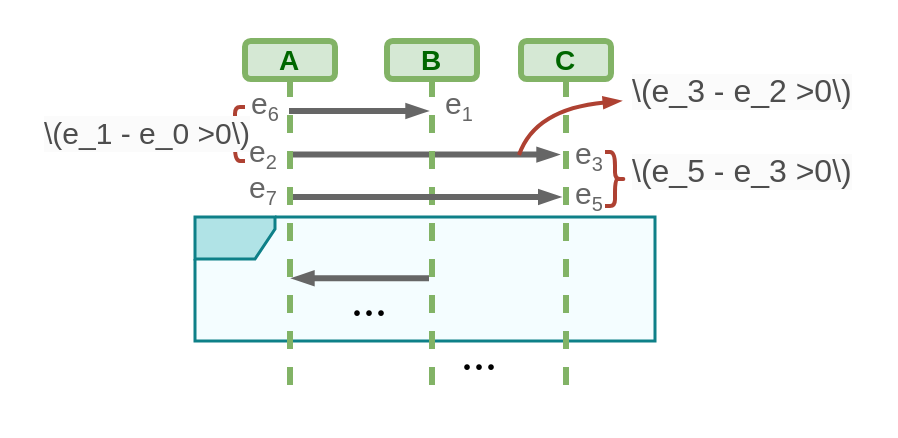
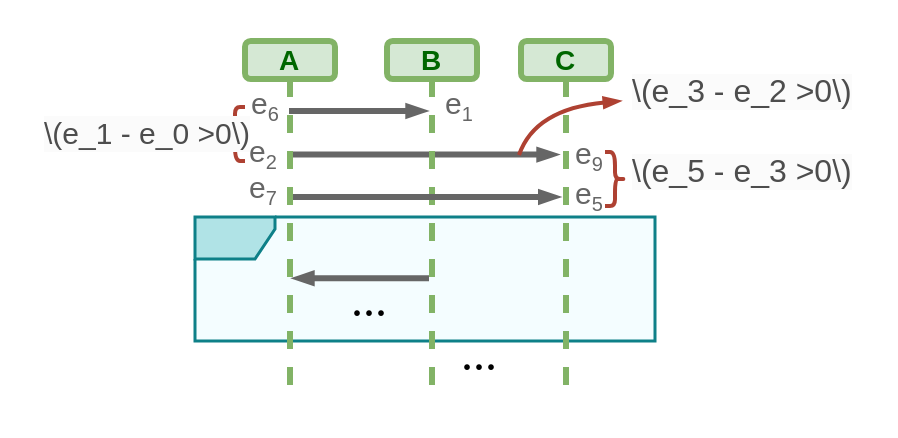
  <mxCell id="0" />
  <mxCell id="1" parent="0" />
  <mxCell id="2" value="" style="html=1;verticalAlign=bottom;endArrow=blockThin;curved=0;rounded=1;endFill=1;strokeColor=#666666;strokeWidth=3;endSize=3;" edge="1" parent="1"><mxGeometry x="-0.0" width="80" relative="1" as="geometry"><mxPoint x="143.502" y="76.8" as="sourcePoint" /><mxPoint x="278.5" y="76.8" as="targetPoint" /><mxPoint as="offset" /></mxGeometry></mxCell>
  <mxCell id="3" value="" style="shape=umlFrame;whiteSpace=wrap;html=1;pointerEvents=0;width=40;height=21;fillColor=#b0e3e6;strokeColor=#0e8088;fillStyle=auto;shadow=0;strokeWidth=1.5;gradientColor=none;swimlaneFillColor=light-dark(#F4FDFF,#002813);" vertex="1" parent="1"><mxGeometry x="97" y="108" width="230" height="62" as="geometry" /></mxCell>
  <mxCell id="4" value="&lt;font face=&quot;Helvetica&quot; style=&quot;color: rgb(0, 102, 0); font-size: 14px;&quot;&gt;&lt;b style=&quot;&quot;&gt;B&lt;/b&gt;&lt;/font&gt;" style="shape=umlLifeline;perimeter=lifelinePerimeter;whiteSpace=wrap;html=1;container=1;dropTarget=0;collapsible=0;recursiveResize=0;outlineConnect=0;portConstraint=eastwest;newEdgeStyle={&quot;curved&quot;:0,&quot;rounded&quot;:0};size=19;fillColor=#d5e8d4;strokeColor=#82b366;strokeWidth=3;rounded=1;shadow=0;" vertex="1" parent="1"><mxGeometry x="193" y="20" width="45" height="177" as="geometry" /></mxCell>
  <mxCell id="5" value="" style="html=1;verticalAlign=bottom;endArrow=blockThin;curved=0;rounded=1;endFill=1;strokeColor=#666666;strokeWidth=3;endSize=3;" edge="1" parent="1"><mxGeometry x="-0.0" width="80" relative="1" as="geometry"><mxPoint x="144.642" y="98" as="sourcePoint" /><mxPoint x="279.35" y="98" as="targetPoint" /><mxPoint as="offset" /></mxGeometry></mxCell>
  <mxCell id="6" value="&lt;font face=&quot;Verdana&quot; style=&quot;font-size: 24px;&quot;&gt;...&lt;/font&gt;" style="text;html=1;align=center;verticalAlign=middle;resizable=0;points=[];autosize=1;strokeColor=none;fillColor=none;" vertex="1" parent="1"><mxGeometry x="214" y="157" width="50" height="40" as="geometry" /></mxCell>
  <mxCell id="7" value="&lt;font face=&quot;Verdana&quot; style=&quot;font-size: 24px;&quot;&gt;...&lt;/font&gt;" style="text;html=1;align=center;verticalAlign=middle;resizable=0;points=[];autosize=1;strokeColor=none;fillColor=none;" vertex="1" parent="1"><mxGeometry x="159" y="130" width="50" height="40" as="geometry" /></mxCell>
  <mxCell id="8" value="" style="html=1;verticalAlign=bottom;endArrow=blockThin;curved=0;rounded=1;endFill=1;strokeColor=#666666;strokeWidth=3;endSize=3;" edge="1" parent="1"><mxGeometry x="-0.0" width="80" relative="1" as="geometry"><mxPoint x="144" y="55" as="sourcePoint" /><mxPoint x="213" y="55" as="targetPoint" /><mxPoint as="offset" /></mxGeometry></mxCell>
  <mxCell id="9" value="&lt;font face=&quot;Helvetica&quot; style=&quot;color: rgb(0, 102, 0); font-size: 14px;&quot;&gt;&lt;b style=&quot;&quot;&gt;A&lt;/b&gt;&lt;/font&gt;" style="shape=umlLifeline;perimeter=lifelinePerimeter;whiteSpace=wrap;html=1;container=1;dropTarget=0;collapsible=0;recursiveResize=0;outlineConnect=0;portConstraint=eastwest;newEdgeStyle={&quot;curved&quot;:0,&quot;rounded&quot;:0};size=19;fillColor=#d5e8d4;strokeColor=#82b366;strokeWidth=3;rounded=1;shadow=0;" vertex="1" parent="1"><mxGeometry x="122" y="20" width="45" height="177" as="geometry" /></mxCell>
  <mxCell id="10" value="&lt;font style=&quot;color: rgb(102, 102, 102);&quot;&gt;&lt;span style=&quot;font-size: 15px;&quot;&gt;e&lt;/span&gt;&lt;sub style=&quot;&quot;&gt;&lt;font&gt;6&lt;/font&gt;&lt;/sub&gt;&lt;/font&gt;" style="text;html=1;align=center;verticalAlign=middle;resizable=0;points=[];autosize=1;strokeColor=none;fillColor=none;" vertex="1" parent="1"><mxGeometry x="112" y="38" width="40" height="30" as="geometry" /></mxCell>
  <mxCell id="11" value="&lt;font style=&quot;color: rgb(102, 102, 102);&quot;&gt;&lt;span style=&quot;font-size: 15px;&quot;&gt;e&lt;/span&gt;&lt;sub style=&quot;&quot;&gt;&lt;font&gt;1&lt;/font&gt;&lt;/sub&gt;&lt;/font&gt;" style="text;html=1;align=center;verticalAlign=middle;resizable=0;points=[];autosize=1;strokeColor=none;fillColor=none;" vertex="1" parent="1"><mxGeometry x="209" y="38" width="40" height="30" as="geometry" /></mxCell>
  <mxCell id="12" value="&lt;font style=&quot;color: rgb(102, 102, 102);&quot;&gt;&lt;span style=&quot;font-size: 15px;&quot;&gt;e&lt;/span&gt;&lt;sub style=&quot;&quot;&gt;&lt;font&gt;2&lt;/font&gt;&lt;/sub&gt;&lt;/font&gt;" style="text;html=1;align=center;verticalAlign=middle;resizable=0;points=[];autosize=1;strokeColor=none;fillColor=none;" vertex="1" parent="1"><mxGeometry x="111" y="62" width="40" height="30" as="geometry" /></mxCell>
  <mxCell id="13" value="&lt;font face=&quot;Helvetica&quot; style=&quot;color: rgb(0, 102, 0); font-size: 14px;&quot;&gt;&lt;b style=&quot;&quot;&gt;C&lt;/b&gt;&lt;/font&gt;" style="shape=umlLifeline;perimeter=lifelinePerimeter;whiteSpace=wrap;html=1;container=1;dropTarget=0;collapsible=0;recursiveResize=0;outlineConnect=0;portConstraint=eastwest;newEdgeStyle={&quot;curved&quot;:0,&quot;rounded&quot;:0};size=19;fillColor=#d5e8d4;strokeColor=#82b366;strokeWidth=3;rounded=1;shadow=0;" vertex="1" parent="1"><mxGeometry x="260" y="20" width="45" height="177" as="geometry" /></mxCell>
- <mxCell id="14" value="&lt;font style=&quot;color: rgb(102, 102, 102);&quot;&gt;&lt;span style=&quot;font-size: 15px;&quot;&gt;e&lt;/span&gt;&lt;sub style=&quot;&quot;&gt;&lt;font&gt;3&lt;/font&gt;&lt;/sub&gt;&lt;/font&gt;" style="text;html=1;align=center;verticalAlign=middle;resizable=0;points=[];autosize=1;strokeColor=none;fillColor=none;" vertex="1" parent="1"><mxGeometry x="274" y="63" width="40" height="30" as="geometry" /></mxCell>
+ <mxCell id="14" value="&lt;font style=&quot;color: rgb(102, 102, 102);&quot;&gt;&lt;span style=&quot;font-size: 15px;&quot;&gt;e&lt;/span&gt;&lt;sub style=&quot;&quot;&gt;&lt;font&gt;9&lt;/font&gt;&lt;/sub&gt;&lt;/font&gt;" style="text;html=1;align=center;verticalAlign=middle;resizable=0;points=[];autosize=1;strokeColor=none;fillColor=none;" vertex="1" parent="1"><mxGeometry x="274" y="63" width="40" height="30" as="geometry" /></mxCell>
  <mxCell id="15" value="" style="shape=curlyBracket;whiteSpace=wrap;html=1;rounded=1;flipH=1;labelPosition=right;verticalLabelPosition=middle;align=left;verticalAlign=middle;strokeWidth=2;fillColor=#fad9d5;strokeColor=#ae4132;rotation=-180;" vertex="1" parent="1"><mxGeometry x="112" y="53" width="10" height="27" as="geometry" /></mxCell>
  <mxCell id="16" value="" style="curved=1;endArrow=blockThin;html=1;rounded=0;endFill=1;strokeColor=light-dark(#ae4132, #ededed);endSize=4;strokeWidth=2;" edge="1" parent="1"><mxGeometry width="50" height="50" relative="1" as="geometry"><mxPoint x="259" y="77" as="sourcePoint" /><mxPoint x="310" y="50" as="targetPoint" /><Array as="points"><mxPoint x="267" y="54" /></Array></mxGeometry></mxCell>
  <mxCell id="17" value="" style="html=1;verticalAlign=bottom;endArrow=blockThin;curved=0;rounded=1;endFill=1;strokeColor=#666666;strokeWidth=3;endSize=3;" edge="1" parent="1"><mxGeometry x="-0.0" width="80" relative="1" as="geometry"><mxPoint x="214" y="138.63" as="sourcePoint" /><mxPoint x="146" y="138.63" as="targetPoint" /><mxPoint as="offset" /></mxGeometry></mxCell>
  <mxCell id="18" value="&lt;font style=&quot;color: rgb(102, 102, 102);&quot;&gt;&lt;span style=&quot;font-size: 15px;&quot;&gt;e&lt;/span&gt;&lt;sub style=&quot;&quot;&gt;&lt;font&gt;7&lt;/font&gt;&lt;/sub&gt;&lt;/font&gt;" style="text;html=1;align=center;verticalAlign=middle;resizable=0;points=[];autosize=1;strokeColor=none;fillColor=none;" vertex="1" parent="1"><mxGeometry x="115" y="79" width="32" height="32" as="geometry" /></mxCell>
  <mxCell id="19" value="&lt;font style=&quot;color: rgb(102, 102, 102);&quot;&gt;&lt;span style=&quot;font-size: 15px;&quot;&gt;e&lt;/span&gt;&lt;sub style=&quot;&quot;&gt;&lt;font&gt;5&lt;/font&gt;&lt;/sub&gt;&lt;/font&gt;" style="text;html=1;align=center;verticalAlign=middle;resizable=0;points=[];autosize=1;strokeColor=none;fillColor=none;" vertex="1" parent="1"><mxGeometry x="278" y="82" width="32" height="32" as="geometry" /></mxCell>
  <mxCell id="20" value="" style="shape=curlyBracket;whiteSpace=wrap;html=1;rounded=1;flipH=0;labelPosition=right;verticalLabelPosition=middle;align=left;verticalAlign=middle;strokeWidth=2;fillColor=#fad9d5;strokeColor=#ae4132;rotation=-180;flipV=1;" vertex="1" parent="1"><mxGeometry x="302" y="75.5" width="10" height="27" as="geometry" /></mxCell>
  <mxCell id="21" value="&lt;div style=&quot;forced-color-adjust: none; font-family: Helvetica; font-style: normal; font-variant-ligatures: normal; font-variant-caps: normal; font-weight: 400; letter-spacing: normal; orphans: 2; text-align: left; text-indent: 0px; text-transform: none; widows: 2; word-spacing: 0px; -webkit-text-stroke-width: 0px; white-space: normal; background-color: rgb(251, 251, 251); text-decoration-thickness: initial; text-decoration-style: initial; text-decoration-color: initial; line-height: 12px;&quot;&gt;&lt;font face=&quot;Helvetica&quot; style=&quot;forced-color-adjust: none; line-height: 18px; color: light-dark(rgb(77, 77, 77), rgb(255, 255, 255)); font-size: 15px;&quot;&gt;&lt;span style=&quot;forced-color-adjust: none; background-color: transparent; text-wrap-mode: nowrap;&quot;&gt;\(e_1 - e_0 &amp;gt;0\)&lt;/span&gt;&lt;/font&gt;&lt;/div&gt;" style="text;whiteSpace=wrap;html=1;" vertex="1" parent="1"><mxGeometry x="20" y="51" width="95" height="31" as="geometry" /></mxCell>
  <mxCell id="22" value="&lt;div style=&quot;forced-color-adjust: none; font-family: Helvetica; font-style: normal; font-variant-ligatures: normal; font-variant-caps: normal; font-weight: 400; letter-spacing: normal; orphans: 2; text-align: left; text-indent: 0px; text-transform: none; widows: 2; word-spacing: 0px; -webkit-text-stroke-width: 0px; white-space: normal; background-color: rgb(251, 251, 251); text-decoration-thickness: initial; text-decoration-style: initial; text-decoration-color: initial; line-height: 12px;&quot;&gt;&lt;font face=&quot;Helvetica&quot; style=&quot;forced-color-adjust: none; line-height: 18px; color: light-dark(rgb(77, 77, 77), rgb(255, 255, 255)); font-size: 16px;&quot;&gt;&lt;span style=&quot;forced-color-adjust: none; background-color: transparent; text-wrap-mode: nowrap;&quot;&gt;\(e_3 - e_2 &amp;gt;0\)&lt;/span&gt;&lt;/font&gt;&lt;/div&gt;" style="text;whiteSpace=wrap;html=1;" vertex="1" parent="1"><mxGeometry x="314" y="30" width="113" height="33" as="geometry" /></mxCell>
  <mxCell id="23" value="&lt;div style=&quot;forced-color-adjust: none; font-family: Helvetica; font-style: normal; font-variant-ligatures: normal; font-variant-caps: normal; font-weight: 400; letter-spacing: normal; orphans: 2; text-align: left; text-indent: 0px; text-transform: none; widows: 2; word-spacing: 0px; -webkit-text-stroke-width: 0px; white-space: normal; background-color: rgb(251, 251, 251); text-decoration-thickness: initial; text-decoration-style: initial; text-decoration-color: initial; line-height: 12px;&quot;&gt;&lt;font face=&quot;Helvetica&quot; style=&quot;forced-color-adjust: none; line-height: 18px; color: light-dark(rgb(77, 77, 77), rgb(255, 255, 255)); font-size: 16px;&quot;&gt;&lt;span style=&quot;forced-color-adjust: none; background-color: transparent; text-wrap-mode: nowrap;&quot;&gt;\(e_5 - e_3 &amp;gt;0\)&lt;/span&gt;&lt;/font&gt;&lt;/div&gt;" style="text;whiteSpace=wrap;html=1;" vertex="1" parent="1"><mxGeometry x="314" y="69.5" width="113" height="33" as="geometry" /></mxCell>
